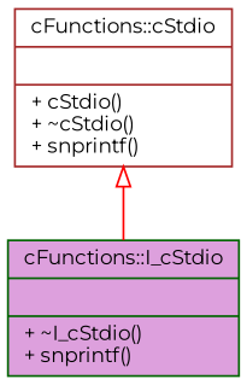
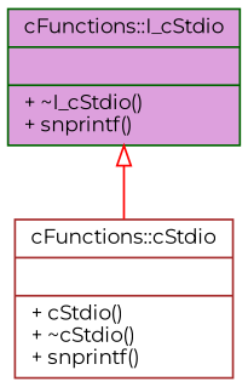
  digraph {
    fontname=Montserrat
    node [fontname=Montserrat fontsize=10 shape=record style=filled]
    n1 [color=brown fillcolor=white fontcolor=black height=0.2 label="{cFunctions::cStdio\n||+ cStdio()\l+ ~cStdio()\l+ snprintf()\l}" width=0.4]
    n2 [color=darkgreen fillcolor=plum height=0.2 label="{cFunctions::I_cStdio\n||+ ~I_cStdio()\l+ snprintf()\l}" width=0.4]
-   n1 -> n2 [arrowtail=onormal color=red dir=back fontname=Montserrat fontsize=10 labelfontname=Helvetica labelfontsize=10 style=solid]
+   n2 -> n1 [arrowtail=onormal color=red dir=back fontname=Montserrat fontsize=10 labelfontname=Helvetica labelfontsize=10 style=solid]
  }
